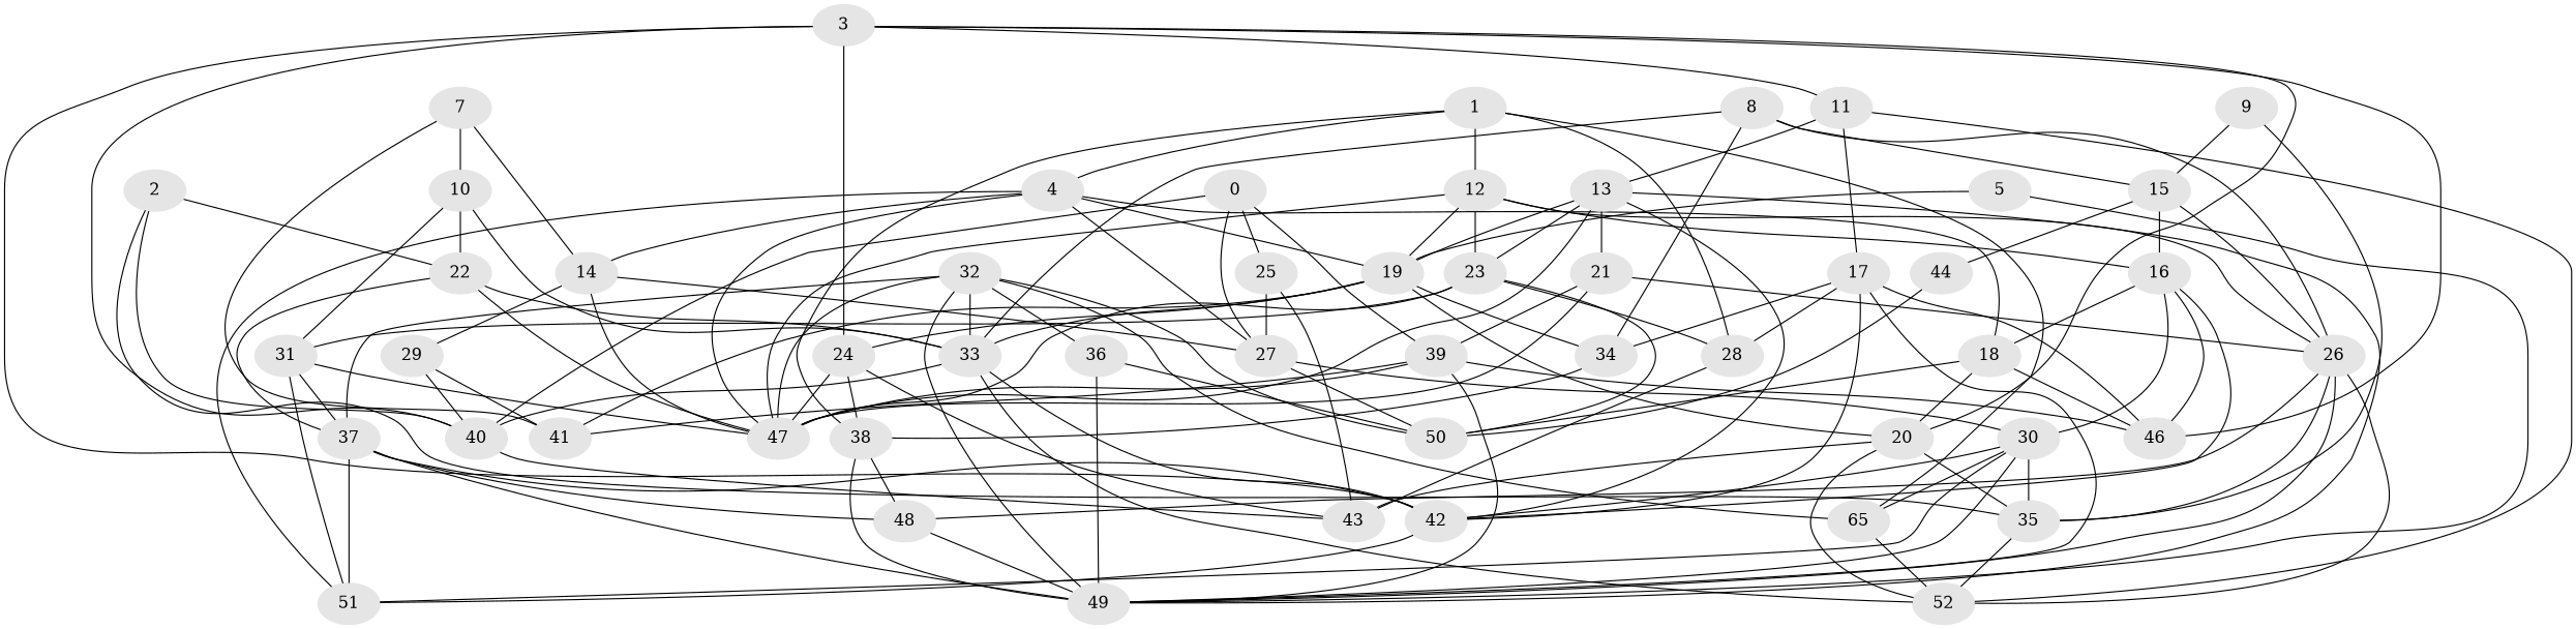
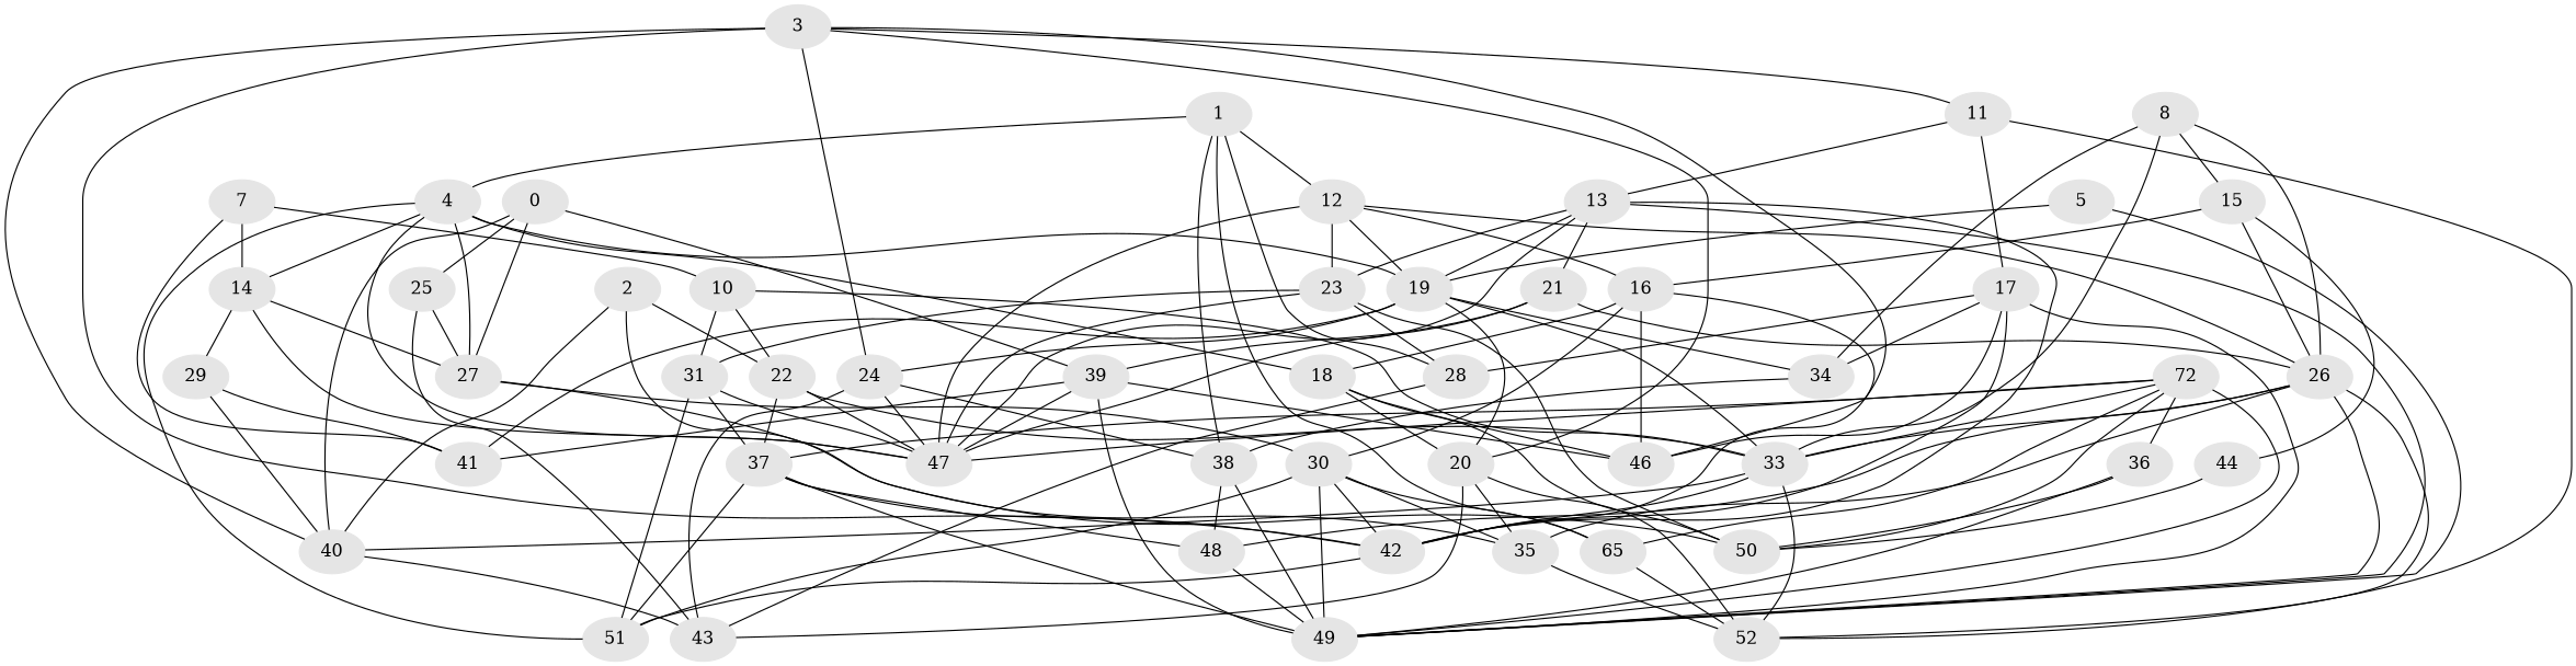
  graph {
    node [color=gray90 style=filled]
    edge [weight=1.0]
    1
    4
    12
    28
    38
    n6 [label=65]
    14
    18
    19
    27
    47
    51
    26
    16
    23
    43
    49
    48
    52
    2
    22
    35
    40
    33
    37
    3
    11
    20
    24
    42
    46
    13
    17
    29
    50
    41
    34
    30
    5
    n40 [label=0]
    25
    39
    7
    10
    31
    8
    15
    44
-   9
    21
-   32
+   32 [label=72]
    36
    1 -- 4
    1 -- 12
    1 -- 28
    1 -- 38
    1 -- n6
    4 -- 14
    4 -- 18
    4 -- 19
    4 -- 27
    4 -- 47
    4 -- 51
    12 -- 19
    12 -- 47
    12 -- 26
    12 -- 16
    12 -- 23 [weight=2.0]
    28 -- 43
    38 -- 49
    38 -- 48
    n6 -- 52
    14 -- 27 [weight=2.0]
    14 -- 47
    14 -- 29
    18 -- 20
    18 -- 46
    18 -- 50
    19 -- 33
    19 -- 20
    19 -- 24
    19 -- 41
    19 -- 34
    27 -- 50
    27 -- 30
    26 -- 49
    26 -- 48
    26 -- 52
    26 -- 35
+   26 -- 33
    16 -- 18
    16 -- 42
    16 -- 46
    16 -- 30
    23 -- 28
    23 -- 47
    23 -- 50
    23 -- 31
    48 -- 49
    2 -- 22
    2 -- 35
    2 -- 40
    22 -- 47
    22 -- 33 [weight=2.0]
    22 -- 37
    35 -- 52
    40 -- 43
    33 -- 52
    33 -- 40
    33 -- 42
    37 -- 51
    37 -- 49 [weight=3.0]
    37 -- 48
    37 -- 42
    3 -- 40
    3 -- 11
    3 -- 20
    3 -- 24
    3 -- 42 [weight=2.0]
    3 -- 46
    11 -- 52
    11 -- 13
    11 -- 17
    20 -- 43
    20 -- 52
    20 -- 35
    24 -- 38
    24 -- 47 [weight=2.0]
    24 -- 43
    42 -- 51
    13 -- 19
    13 -- 47
    13 -- 23
    13 -- 49
    13 -- 42 [weight=2.0]
    13 -- 21
    17 -- 28
    17 -- 49
    17 -- 42
    17 -- 46
    17 -- 34
    29 -- 40
    29 -- 41
    34 -- 38 [weight=2.0]
    30 -- n6
    30 -- 51
    30 -- 49
    30 -- 35
    30 -- 42
    5 -- 19
    5 -- 49
    n40 -- 27
    n40 -- 40
    n40 -- 25
    n40 -- 39
    25 -- 27
    25 -- 43
    39 -- 47
    39 -- 49
    39 -- 46
    39 -- 41
    7 -- 14
    7 -- 41
    7 -- 10
    10 -- 22
    10 -- 33
    10 -- 31
    31 -- 47
    31 -- 51
    31 -- 37
    8 -- 26
    8 -- 33
    8 -- 34 [weight=2.0]
    8 -- 15
    15 -- 26
    15 -- 16
    15 -- 44
    44 -- 50
-   9 -- 35
-   9 -- 15
    21 -- 47
    21 -- 26
    21 -- 39
    32 -- n6
    32 -- 47
    32 -- 49
    32 -- 33
    32 -- 37
    32 -- 50
    32 -- 36
    36 -- 49
    36 -- 50
  }
